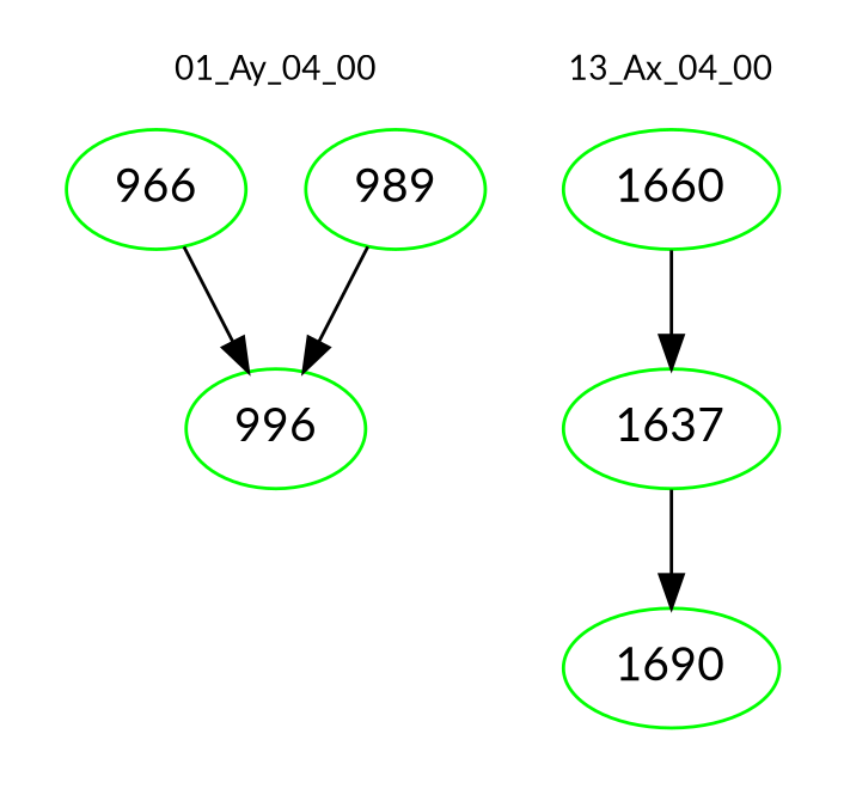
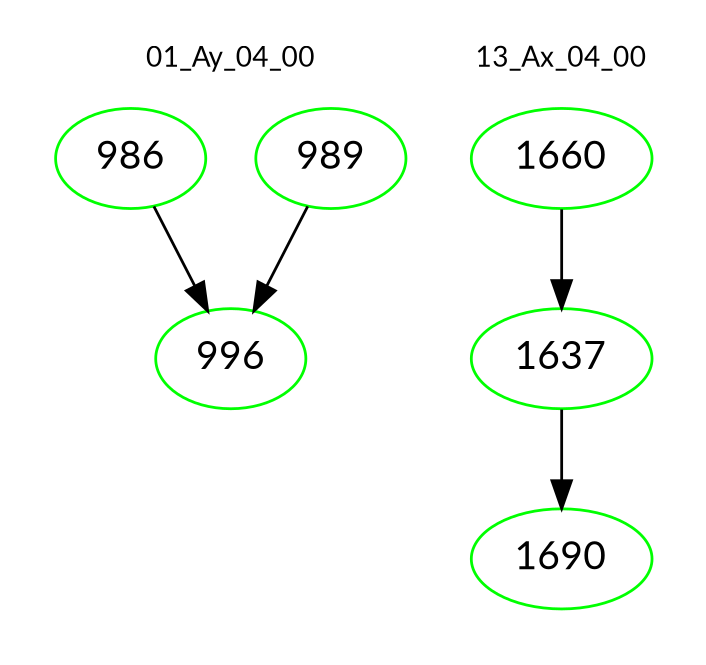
  digraph {
    fontname=Lato
    node [color=green fontname=Lato]
    edge [color=black fontname=Lato]
    n1 [label=989]
-   n2 [label=966]
+   n2 [label=986]
    n3 [label=996]
    n4 [label=1660]
    n5 [label=1637]
    n6 [label=1690]
    subgraph cluster_1 {
      color=white
      fontsize=10
      label="01_Ay_04_00"
      n1
      n2
      n3
    }
    subgraph cluster_2 {
      color=white
      fontsize=10
      label="13_Ax_04_00"
      n4
      n5
      n6
    }
    n1 -> n3
    n2 -> n3
    n4 -> n5
    n5 -> n6
  }
